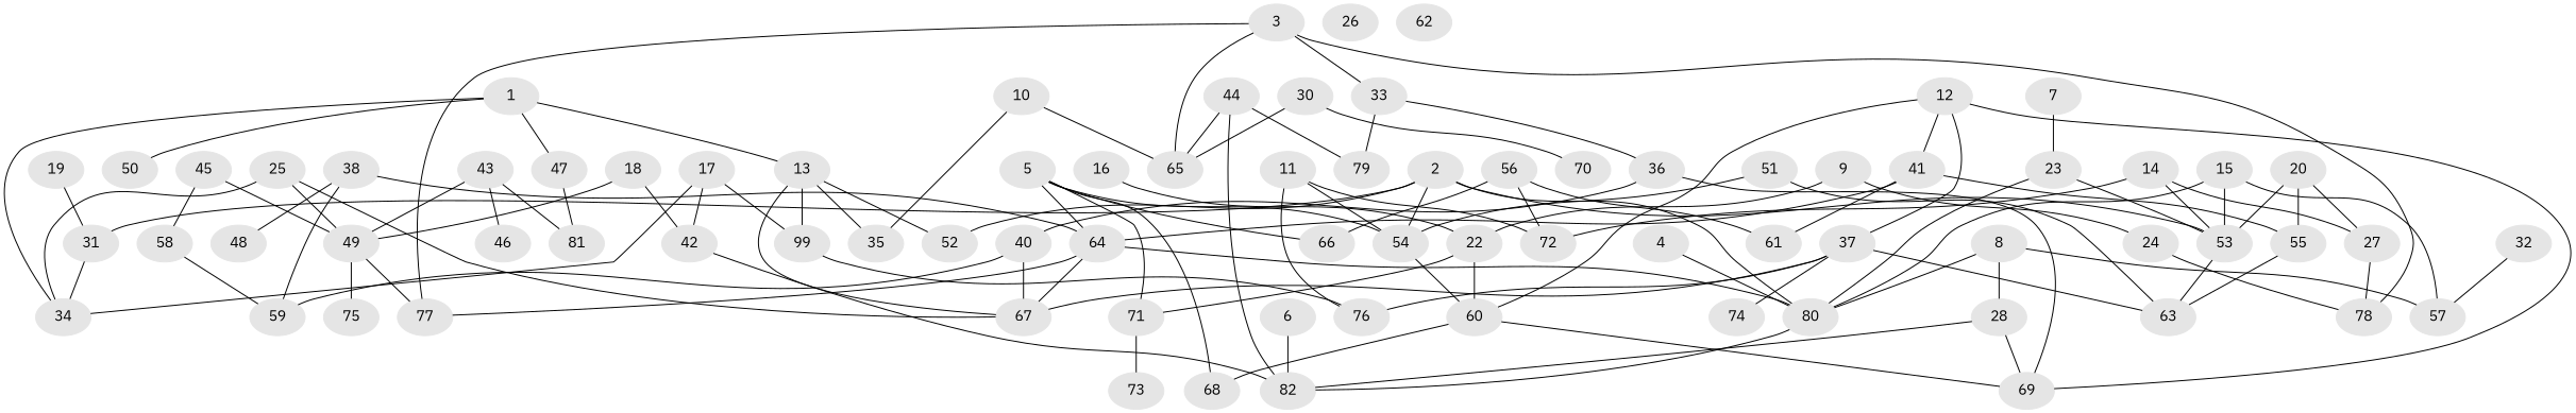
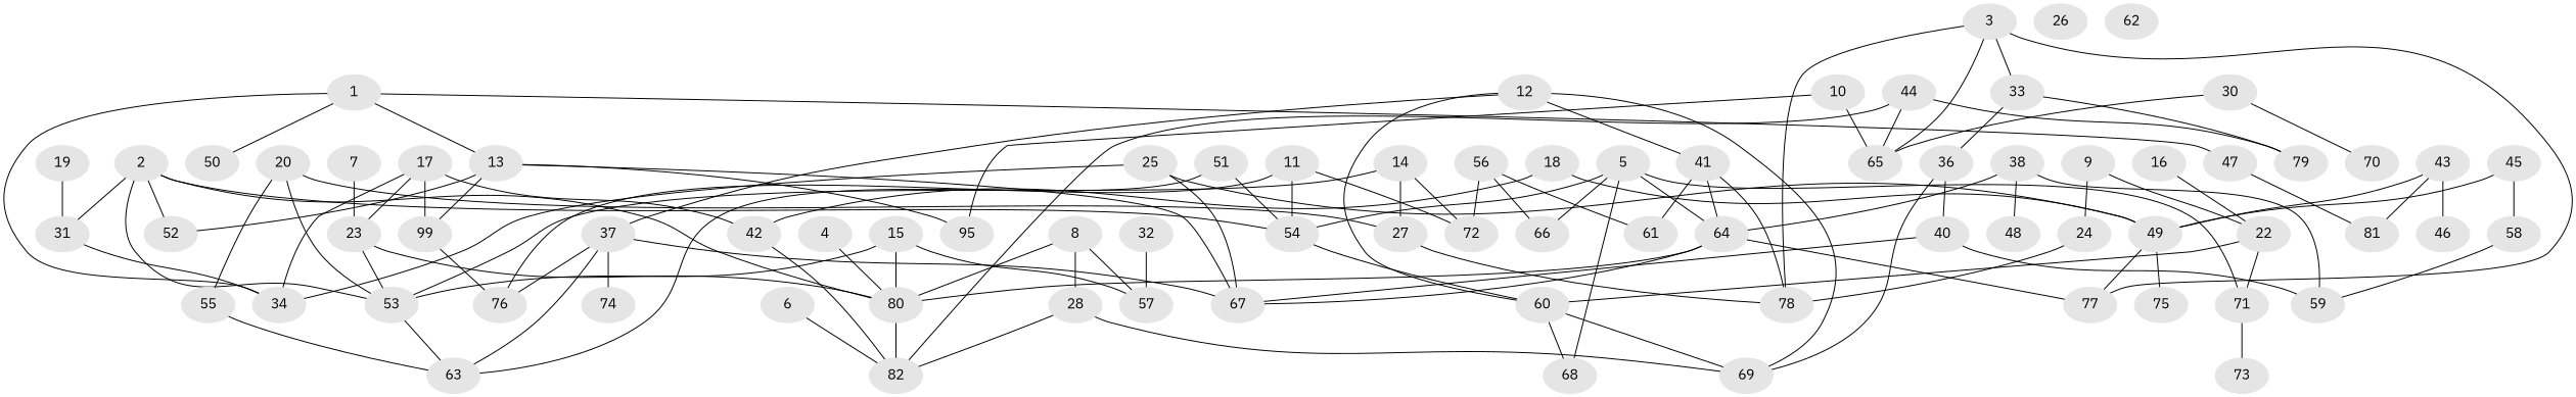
  graph {
    fontname="IBM Plex Sans"
    node [color=gray90 fontname="IBM Plex Sans" style=filled]
    edge [fontname="IBM Plex Sans"]
    1
    13
    34
    47
    50
    52
-   35
+   35 [label=95]
    n8 [label=99]
    67
    81
    2
    31
    53
    54
    80
    63
    60
    82
    3
    33
    65
    77
    78
    36
    79
    4
    5
    64
    66
    68
    71
    73
    6
    7
    23
    8
    28
    57
    69
    9
    22
    24
    10
    11
    76
    72
    12
    37
    41
    74
    61
    55
    14
    27
    15
    16
    17
    42
    18
    49
    75
    19
    20
    25
    26
    30
    70
    32
    40
    59
    38
    48
    43
    46
    44
    45
    58
    51
    56
    62
    1 -- 13
    1 -- 34
    1 -- 47
    1 -- 50
    13 -- 52
    13 -- 35
    13 -- n8
    13 -- 67
    47 -- 81
    n8 -- 76
    2 -- 52
    2 -- 31
    2 -- 53
    2 -- 54
    2 -- 80
    31 -- 34
    53 -- 63
    54 -- 60
    80 -- 82
    60 -- 68
    60 -- 69
    3 -- 33
    3 -- 65
    3 -- 77
    3 -- 78
    33 -- 36
    33 -- 79
    36 -- 69
    36 -- 40
    4 -- 80
    5 -- 54
    5 -- 64
    5 -- 66
    5 -- 68
    5 -- 71
    64 -- 67
    64 -- 80
    64 -- 77
    71 -- 73
    6 -- 82
    7 -- 23
    23 -- 53
    23 -- 80
    8 -- 80
    8 -- 28
    8 -- 57
    28 -- 82
    28 -- 69
    9 -- 22
    9 -- 24
    22 -- 60
    22 -- 71
    24 -- 78
    10 -- 35
    10 -- 65
    11 -- 54
    11 -- 76
    11 -- 72
    12 -- 60
    12 -- 69
    12 -- 37
    12 -- 41
    37 -- 67
    37 -- 63
    37 -- 76
    37 -- 74
    41 -- 64
    41 -- 61
-   41 -- 55
+   41 -- 78
    55 -- 63
    14 -- 53
    14 -- 72
    14 -- 27
    27 -- 78
    15 -- 53
    15 -- 80
    15 -- 57
    16 -- 22
    17 -- 34
    17 -- n8
+   17 -- 23
    17 -- 42
    42 -- 82
    18 -- 42
    18 -- 49
    49 -- 77
    49 -- 75
    19 -- 31
    20 -- 53
    20 -- 55
    20 -- 27
    25 -- 34
    25 -- 67
    25 -- 49
    30 -- 65
    30 -- 70
    32 -- 57
    40 -- 67
    40 -- 59
    38 -- 64
    38 -- 59
    38 -- 48
    43 -- 81
    43 -- 49
    43 -- 46
    44 -- 82
    44 -- 65
    44 -- 79
    45 -- 49
    45 -- 58
    58 -- 59
    51 -- 54
    51 -- 63
    56 -- 66
    56 -- 72
    56 -- 61
  }
